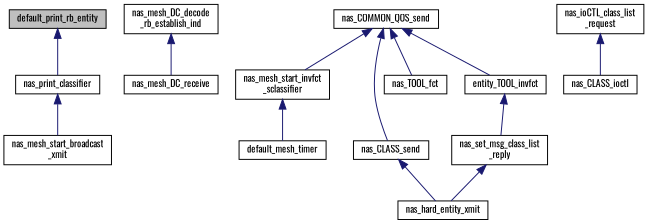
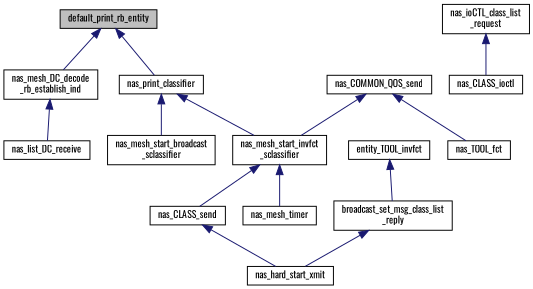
  digraph {
    fontname=Oswald
    rankdir=TB
    node [color=black fillcolor=white fontname=Oswald fontsize=10 shape=record style=filled]
    edge [color=midnightblue dir=back fontname=Oswald fontsize=10 labelfontname=Helvetica labelfontsize=10 style=solid]
    n1 [fillcolor=grey75 fontcolor=black height=0.2 label=default_print_rb_entity width=0.4]
    n2 [height=0.2 label="nas_mesh_DC_decode\l_rb_establish_ind" width=0.4]
    n3 [height=0.2 label=nas_print_classifier width=0.4]
-   n4 [height=0.2 label=nas_mesh_DC_receive width=0.4]
-   n5 [height=0.2 label="nas_mesh_start_broadcast\l_xmit" width=0.4]
+   n4 [height=0.2 label=nas_list_DC_receive width=0.4]
+   n5 [height=0.2 label="nas_mesh_start_broadcast\l_sclassifier" width=0.4]
    n6 [height=0.2 label="nas_mesh_start_invfct\l_sclassifier" width=0.4]
    n7 [height=0.2 label=nas_COMMON_QOS_send width=0.4]
    n8 [height=0.2 label=nas_CLASS_send width=0.4]
    n9 [height=0.2 label=nas_TOOL_fct width=0.4]
    n10 [height=0.2 label=entity_TOOL_invfct width=0.4]
-   n11 [height=0.2 label=default_mesh_timer width=0.4]
-   n12 [height=0.2 label=nas_hard_entity_xmit width=0.4]
-   n13 [height=0.2 label="nas_set_msg_class_list\l_reply" width=0.4]
+   n11 [height=0.2 label=nas_mesh_timer width=0.4]
+   n12 [height=0.2 label=nas_hard_start_xmit width=0.4]
+   n13 [height=0.2 label="broadcast_set_msg_class_list\l_reply" width=0.4]
    n14 [height=0.2 label="nas_ioCTL_class_list\l_request" width=0.4]
    n15 [height=0.2 label=nas_CLASS_ioctl width=0.4]
+   n1 -> n2
    n1 -> n3
    n2 -> n4
    n3 -> n5
+   n3 -> n6
    n6 -> n11
    n7 -> n6
-   n7 -> n8
+   n6 -> n8
    n7 -> n9
-   n7 -> n10
    n8 -> n12
    n10 -> n13
    n13 -> n12
    n14 -> n15
  }
